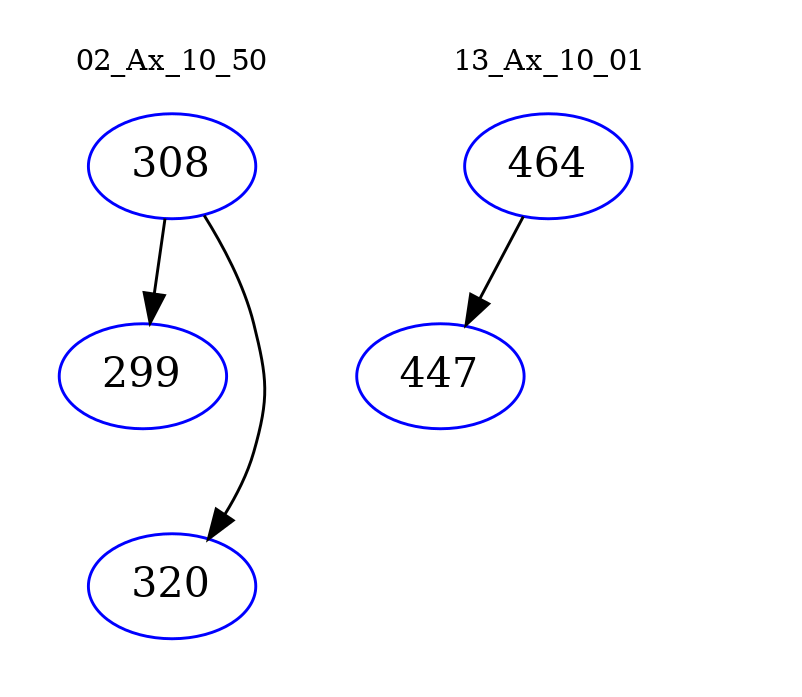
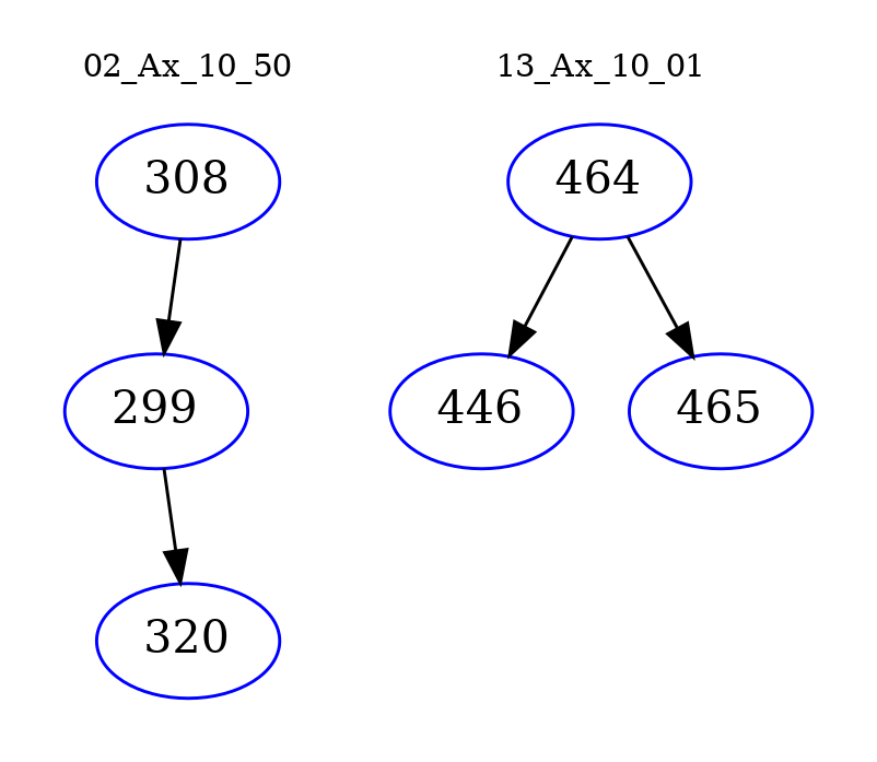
  digraph {
    node [color=blue]
    edge [color=black]
    n1 [label=308]
    n2 [label=299]
    n3 [label=320]
    n4 [label=464]
-   n5 [label=447]
+   n5 [label=446]
+   n6 [label=465]
    subgraph cluster_1 {
      color=white
      fontsize=10
      label="02_Ax_10_50"
      n1
      n2
      n3
    }
    subgraph cluster_2 {
      color=white
      fontsize=10
      label="13_Ax_10_01"
      n4
      n5
+     n6
    }
    n1 -> n2
-   n1 -> n3
+   n2 -> n3
    n4 -> n5
+   n4 -> n6
  }
